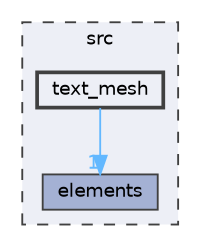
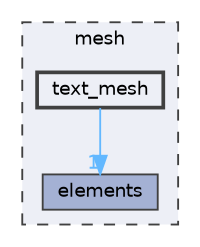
  digraph {
    compound=true
    node [color=grey25 fontname=Helvetica fontsize=10 shape=box]
    n1 [fillcolor="#a4b1d4" height=0.2 label=elements style=filled width=0.4]
    n2 [fillcolor="#edeff6" height=0.2 label=text_mesh style="filled,bold" width=0.4]
    subgraph cluster_1 {
      bgcolor="#edeff6"
      fontname=Helvetica
      fontsize=10
-     label=src
+     label=mesh
      pencolor=grey25
      style="filled,dashed"
      n1
      n2
    }
    n2 -> n1 [color=steelblue1 fontcolor=steelblue1 fontname=Helvetica fontsize=10 headlabel=1 labeldistance=1.5 labelfontname=Helvetica labelfontsize=10]
  }
